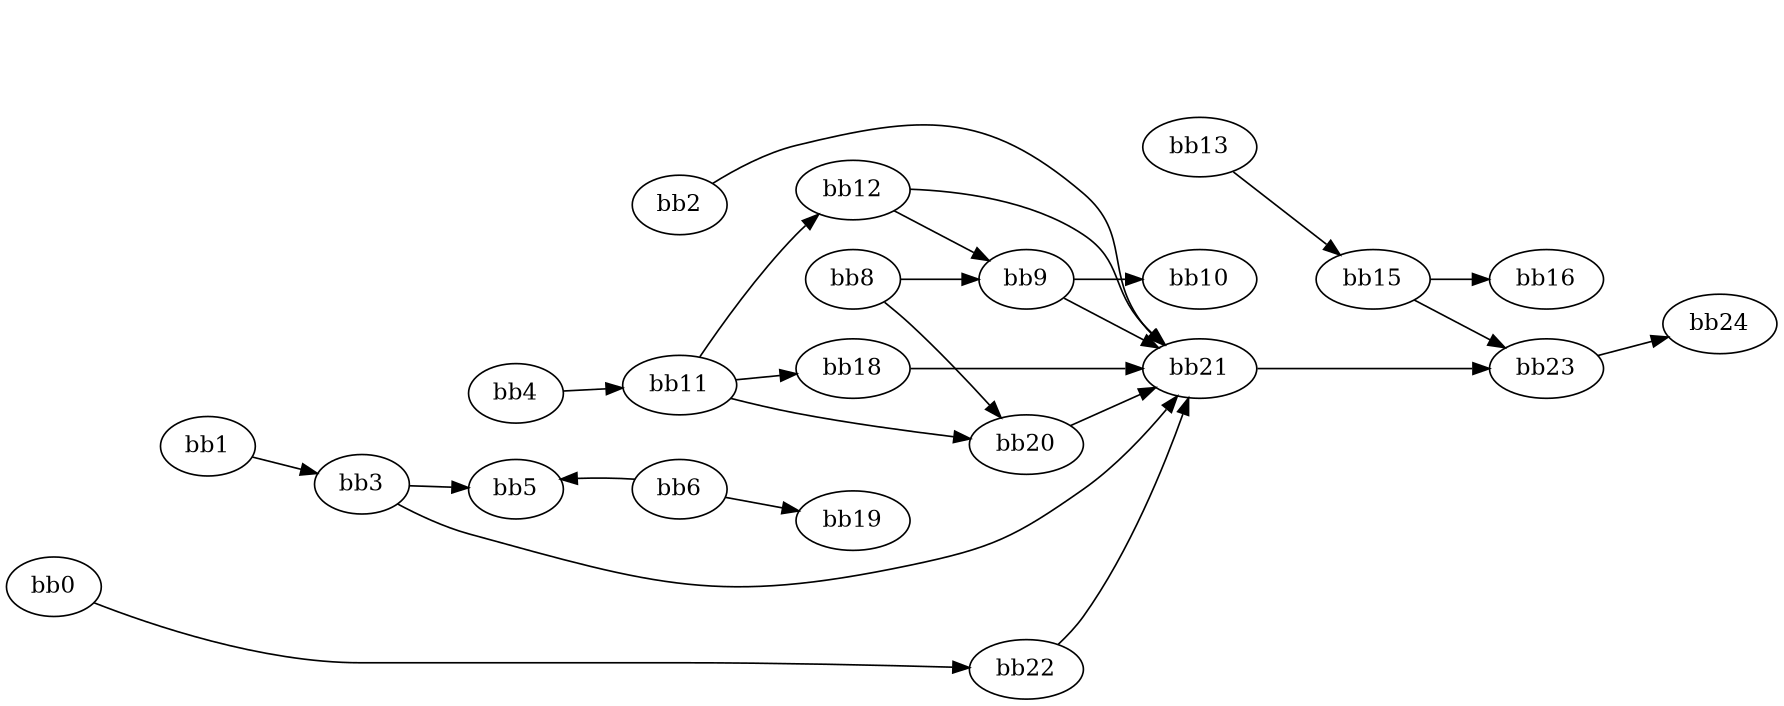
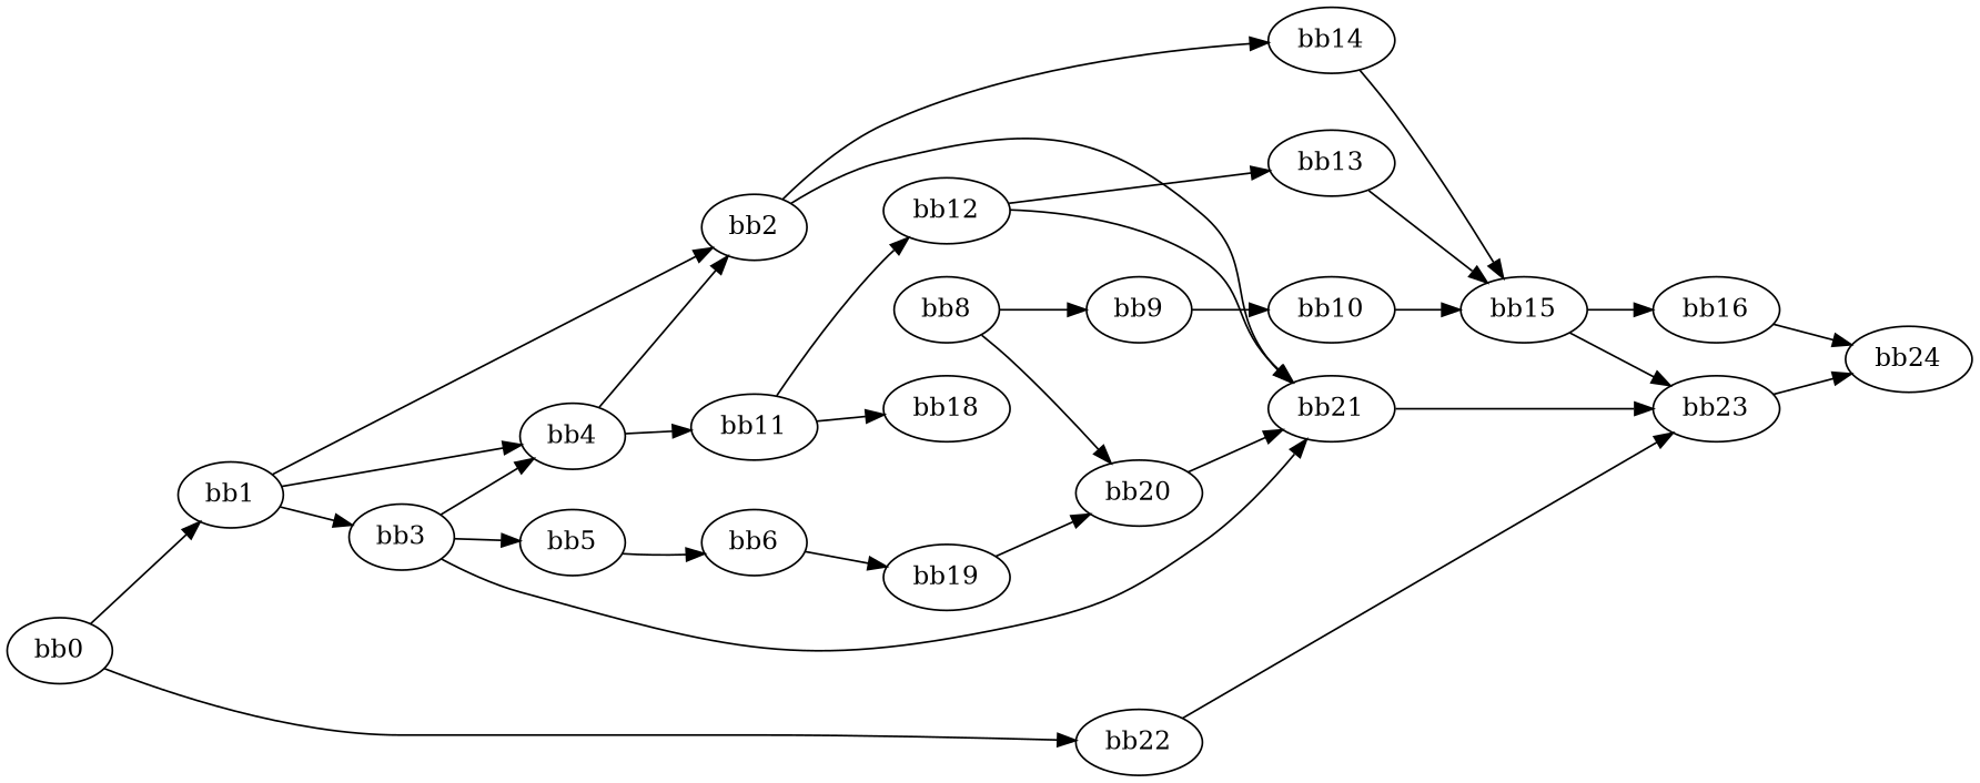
  digraph {
    rankdir=LR
    n1 [label="bb0\l"]
    n2 [label="bb1\l"]
    n3 [label="bb22\l"]
    n4 [label="bb2\l"]
    n5 [label="bb3\l"]
    n6 [label="bb4\l"]
    n7 [label="bb23\l"]
+   n8 [label="bb14\l"]
    n9 [label="bb21\l"]
    n10 [label="bb5\l"]
    n11 [label="bb11\l"]
    n12 [label="bb15\l"]
    n13 [label="bb6\l"]
    n14 [label="bb12\l"]
    n15 [label="bb18\l"]
    n16 [label="bb19\l"]
    n17 [label="bb20\l"]
    n18 [label="bb8\l"]
    n19 [label="bb9\l"]
    n20 [label="bb10\l"]
    n21 [label="bb16\l"]
    n22 [label="bb13\l"]
    n23 [label="bb24\l"]
+   n1 -> n2
    n1 -> n3
+   n2 -> n4
    n2 -> n5
-   n3 -> n9
+   n2 -> n6
+   n3 -> n7
+   n4 -> n8
    n4 -> n9
+   n5 -> n6
    n5 -> n9
    n5 -> n10
+   n6 -> n4
    n6 -> n11
    n7 -> n23
+   n8 -> n12
    n9 -> n7
-   n13 -> n10
+   n10 -> n13
    n11 -> n14
    n11 -> n15
    n12 -> n7
    n12 -> n21
    n13 -> n16
    n14 -> n9
-   n14 -> n19
-   n15 -> n9
-   n11 -> n17
+   n14 -> n22
+   n16 -> n17
    n17 -> n9
    n18 -> n17
    n18 -> n19
-   n19 -> n9
    n19 -> n20
+   n20 -> n12
+   n21 -> n23
    n22 -> n12
  }
